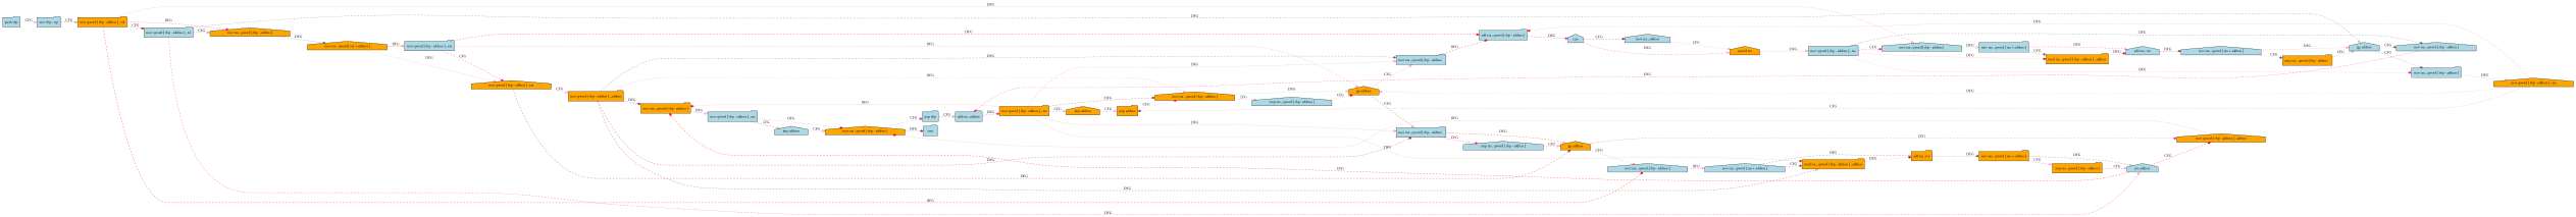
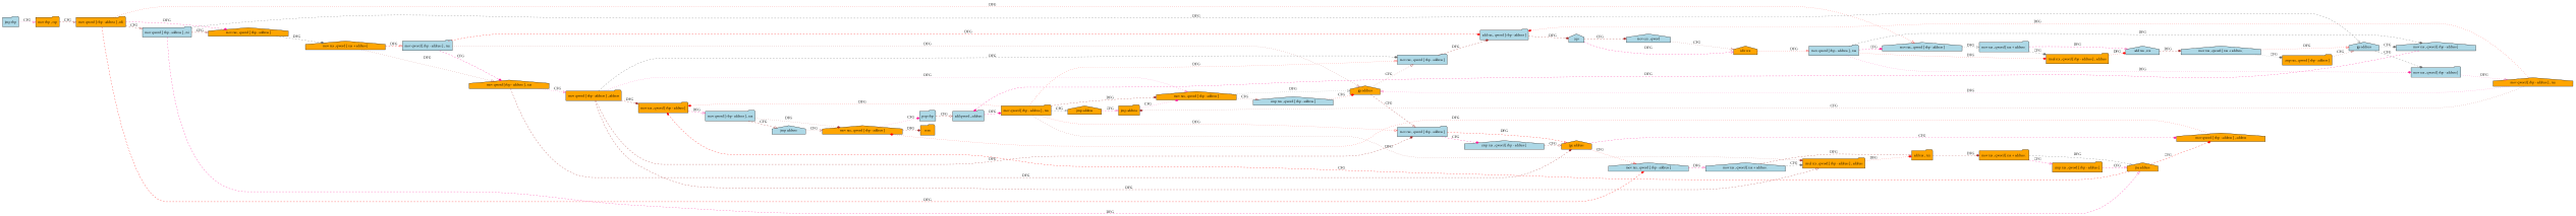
  digraph {
    fontname="EB Garamond"
    rankdir=LR
    node [fillcolor=lightblue fontname="EB Garamond" shape=folder style=filled]
    edge [arrowhead=onormal color=brown fontname="EB Garamond" style=dashed]
-   n1 [label="push rbp"]
-   n2 [label="mov rbp , rsp"]
+   n1 [label="jmp rbp"]
+   n2 [fillcolor=orange label="mov rbp , rsp"]
    n3 [fillcolor=orange label="mov qword [ rbp - address ] , rdi"]
    n4 [label="mov qword [ rbp - address ] , rsi"]
    n5 [fillcolor=orange label="mov rax , qword [ rbp - address ]" shape=house]
    n6 [label="mov rax , qword [ rbp - address ]" shape=house]
    n7 [label="mov rax , qword [ rbp - address ]" shape=house]
    n8 [label="jge address" shape=house]
-   n9 [label="jne address" shape=house]
+   n9 [fillcolor=orange label="jne address" shape=house]
    n10 [fillcolor=orange label="mov rax , qword [ rax + address ]" shape=house]
    n11 [label="mov rax , qword [ rax + address ]" shape=house]
    n12 [label="mov rax , qword [ rax + address ]"]
    n13 [label="mov rax , qword [ rbp - address ]"]
    n14 [label="mov rax , qword [ rbp - address ]" shape=house]
    n15 [fillcolor=orange label="mov rax , qword [ rbp - address ]"]
    n16 [fillcolor=orange label="mov qword [ rbp - address ] , address" shape=house]
    n17 [label="mov qword [ rbp - address ] , rax"]
    n18 [fillcolor=orange label="mov qword [ rbp - address ] , rax" shape=house]
    n19 [label="add rax , qword [ rbp - address ]"]
    n20 [fillcolor=orange label="jge address" shape=house]
    n21 [fillcolor=orange label="mov qword [ rbp - address ] , address"]
    n22 [fillcolor=orange label="jge address" shape=house]
    n23 [label=cqo shape=house]
    n24 [label="mov rax , qword [ rbp - address ]"]
    n25 [label="mov rax , qword [ rbp - address ]"]
    n26 [fillcolor=orange label="mov rax , qword [ rbp - address ]" shape=house]
    n27 [fillcolor=orange label="imul rcx , qword [ rbp - address ] , address"]
    n28 [label="cmp rax , qword [ rbp - address ]" shape=house]
    n29 [label="cmp rax , qword [ rbp - address ]" shape=house]
    n30 [fillcolor=orange label="add rax , rcx"]
    n31 [label="mov qword [ rbp - address ] , rax"]
    n32 [fillcolor=orange label="mov rax , qword [ rbp - address ]" shape=house]
    n33 [label="pop rbp"]
-   n34 [label=retn]
-   n35 [label="mov ecx , address" shape=house]
-   n36 [fillcolor=orange label="qword rcx" shape=house]
+   n34 [fillcolor=orange label=retn]
+   n35 [label="mov ecx , qword" shape=house]
+   n36 [fillcolor=orange label="idiv rcx" shape=house]
    n37 [label="mov qword [ rbp - address ] , rax"]
    n38 [fillcolor=orange label="imul rcx , qword [ rbp - address ] , address"]
    n39 [label="add rax , rcx" shape=house]
    n40 [fillcolor=orange label="mov qword [ rbp - address ] , rax" shape=house]
-   n41 [label="add rax , address"]
+   n41 [label="add qword , address"]
    n42 [label="mov rax , qword [ rax + address ]" shape=house]
    n43 [fillcolor=orange label="cmp rax , qword [ rbp - address ]"]
    n44 [fillcolor=orange label="jmp address"]
    n45 [fillcolor=orange label="mov qword [ rbp - address ] , rax"]
    n46 [fillcolor=orange label="mov rax , qword [ rax + address ]"]
    n47 [fillcolor=orange label="cmp rax , qword [ rbp - address ]"]
    n48 [label="jmp address" shape=house]
    n49 [fillcolor=orange label="jmp address" shape=house]
    n1 -> n2 [color=deeppink label=CFG style=dotted]
    n2 -> n3 [label=CFG]
-   n3 -> n4 [arrowhead=diamond label=CFG]
+   n3 -> n4 [label=CFG]
    n3 -> n5 [arrowhead=diamond color=deeppink label=DFG]
    n3 -> n6 [arrowhead=diamond color=red label=DFG]
    n3 -> n7 [color=red label=DFG style=dotted]
    n4 -> n5 [label=CFG]
    n4 -> n8 [color=gray40 label=DFG]
    n4 -> n9 [color=deeppink label=DFG]
    n5 -> n10 [arrowhead=diamond color=gray40 label=DFG]
    n6 -> n11 [color=deeppink label=DFG]
    n7 -> n12 [color=gray40 label=DFG style=dotted]
    n8 -> n13 [arrowhead=diamond color=gray40 label=CFG]
    n8 -> n14 [arrowhead=diamond color=gray40 label=CFG style=dotted]
    n9 -> n15 [arrowhead=diamond color=red label=CFG]
    n9 -> n16 [arrowhead=diamond color=red label=CFG]
    n10 -> n17 [color=red label=DFG]
    n10 -> n18 [label=DFG style=dotted]
    n11 -> n27 [arrowhead=diamond color=gray40 label=CFG]
    n11 -> n30 [label=DFG]
    n12 -> n38 [arrowhead=diamond color=gray40 label=CFG]
    n12 -> n39 [color=deeppink label=DFG]
    n13 -> n40 [color=deeppink label=DFG style=dotted]
    n14 -> n41 [arrowhead=diamond color=deeppink label=DFG]
    n15 -> n31 [color=deeppink label=DFG]
    n16 -> n32 [arrowhead=diamond color=red label=DFG style=dotted]
    n17 -> n18 [arrowhead=diamond color=deeppink label=CFG]
    n17 -> n19 [arrowhead=diamond color=red label=DFG]
    n17 -> n20 [label=DFG style=dotted]
    n18 -> n21 [color=deeppink label=CFG style=dotted]
    n18 -> n22 [arrowhead=diamond label=DFG]
-   n19 -> n23 [arrowhead=diamond color=deeppink label=DFG]
+   n19 -> n23 [arrowhead=diamond label=DFG]
    n20 -> n24 [label=CFG]
    n20 -> n25 [label=CFG style=dotted]
    n21 -> n15 [arrowhead=diamond label=DFG]
    n21 -> n24 [arrowhead=diamond label=DFG]
    n21 -> n25 [arrowhead=diamond color=gray40 label=DFG]
    n21 -> n26 [color=deeppink label=DFG style=dotted]
    n21 -> n27 [label=DFG]
    n22 -> n6 [color=red label=CFG style=dotted]
    n22 -> n16 [arrowhead=diamond color=deeppink label=CFG]
    n23 -> n35 [arrowhead=diamond label=CFG]
    n23 -> n36 [color=deeppink label=DFG]
    n24 -> n22 [color=red label=DFG]
    n24 -> n29 [arrowhead=diamond color=deeppink label=CFG]
    n25 -> n19 [arrowhead=diamond label=DFG]
    n26 -> n20 [color=gray40 label=DFG style=dotted]
    n26 -> n28 [label=CFG style=dotted]
    n27 -> n30 [arrowhead=diamond color=red label=DFG style=dotted]
    n28 -> n20 [arrowhead=diamond color=red label=CFG style=dotted]
    n29 -> n22 [label=CFG]
    n30 -> n46 [arrowhead=diamond label=DFG]
    n31 -> n32 [arrowhead=diamond label=DFG style=dotted]
    n31 -> n48 [label=CFG]
    n32 -> n33 [arrowhead=diamond color=deeppink label=CFG style=dotted]
    n32 -> n34 [arrowhead=diamond label=DFG]
    n33 -> n41 [label=CFG]
    n35 -> n36 [label=CFG style=dotted]
    n36 -> n37 [color=red label=DFG style=dotted]
    n37 -> n7 [arrowhead=diamond color=deeppink label=CFG]
    n37 -> n13 [arrowhead=diamond color=deeppink label=DFG style=dotted]
    n37 -> n14 [arrowhead=diamond color=gray40 label=DFG]
    n37 -> n38 [arrowhead=diamond color=red label=DFG style=dotted]
    n38 -> n39 [arrowhead=diamond color=red label=DFG style=dotted]
    n39 -> n42 [arrowhead=diamond label=DFG]
    n40 -> n19 [arrowhead=diamond color=red label=DFG style=dotted]
    n40 -> n20 [color=deeppink label=DFG style=dotted]
    n40 -> n44 [arrowhead=diamond label=CFG style=dotted]
    n41 -> n45 [arrowhead=diamond color=deeppink label=DFG]
    n42 -> n8 [color=red label=DFG style=dotted]
    n42 -> n43 [arrowhead=diamond color=gray40 label=CFG style=dotted]
    n43 -> n8 [label=CFG style=dotted]
    n44 -> n26 [arrowhead=diamond color=deeppink label=CFG style=dotted]
    n45 -> n15 [arrowhead=diamond color=red label=DFG style=dotted]
    n45 -> n24 [color=red label=DFG style=dotted]
    n45 -> n25 [color=red label=DFG style=dotted]
    n45 -> n26 [arrowhead=diamond label=DFG]
    n45 -> n27 [arrowhead=diamond label=DFG style=dotted]
    n45 -> n49 [color=gray40 label=CFG]
    n46 -> n9 [color=gray40 label=DFG]
    n46 -> n47 [color=deeppink label=CFG]
    n47 -> n9 [color=deeppink label=CFG]
    n48 -> n32 [label=CFG style=dotted]
    n49 -> n44 [color=deeppink label=CFG]
  }
